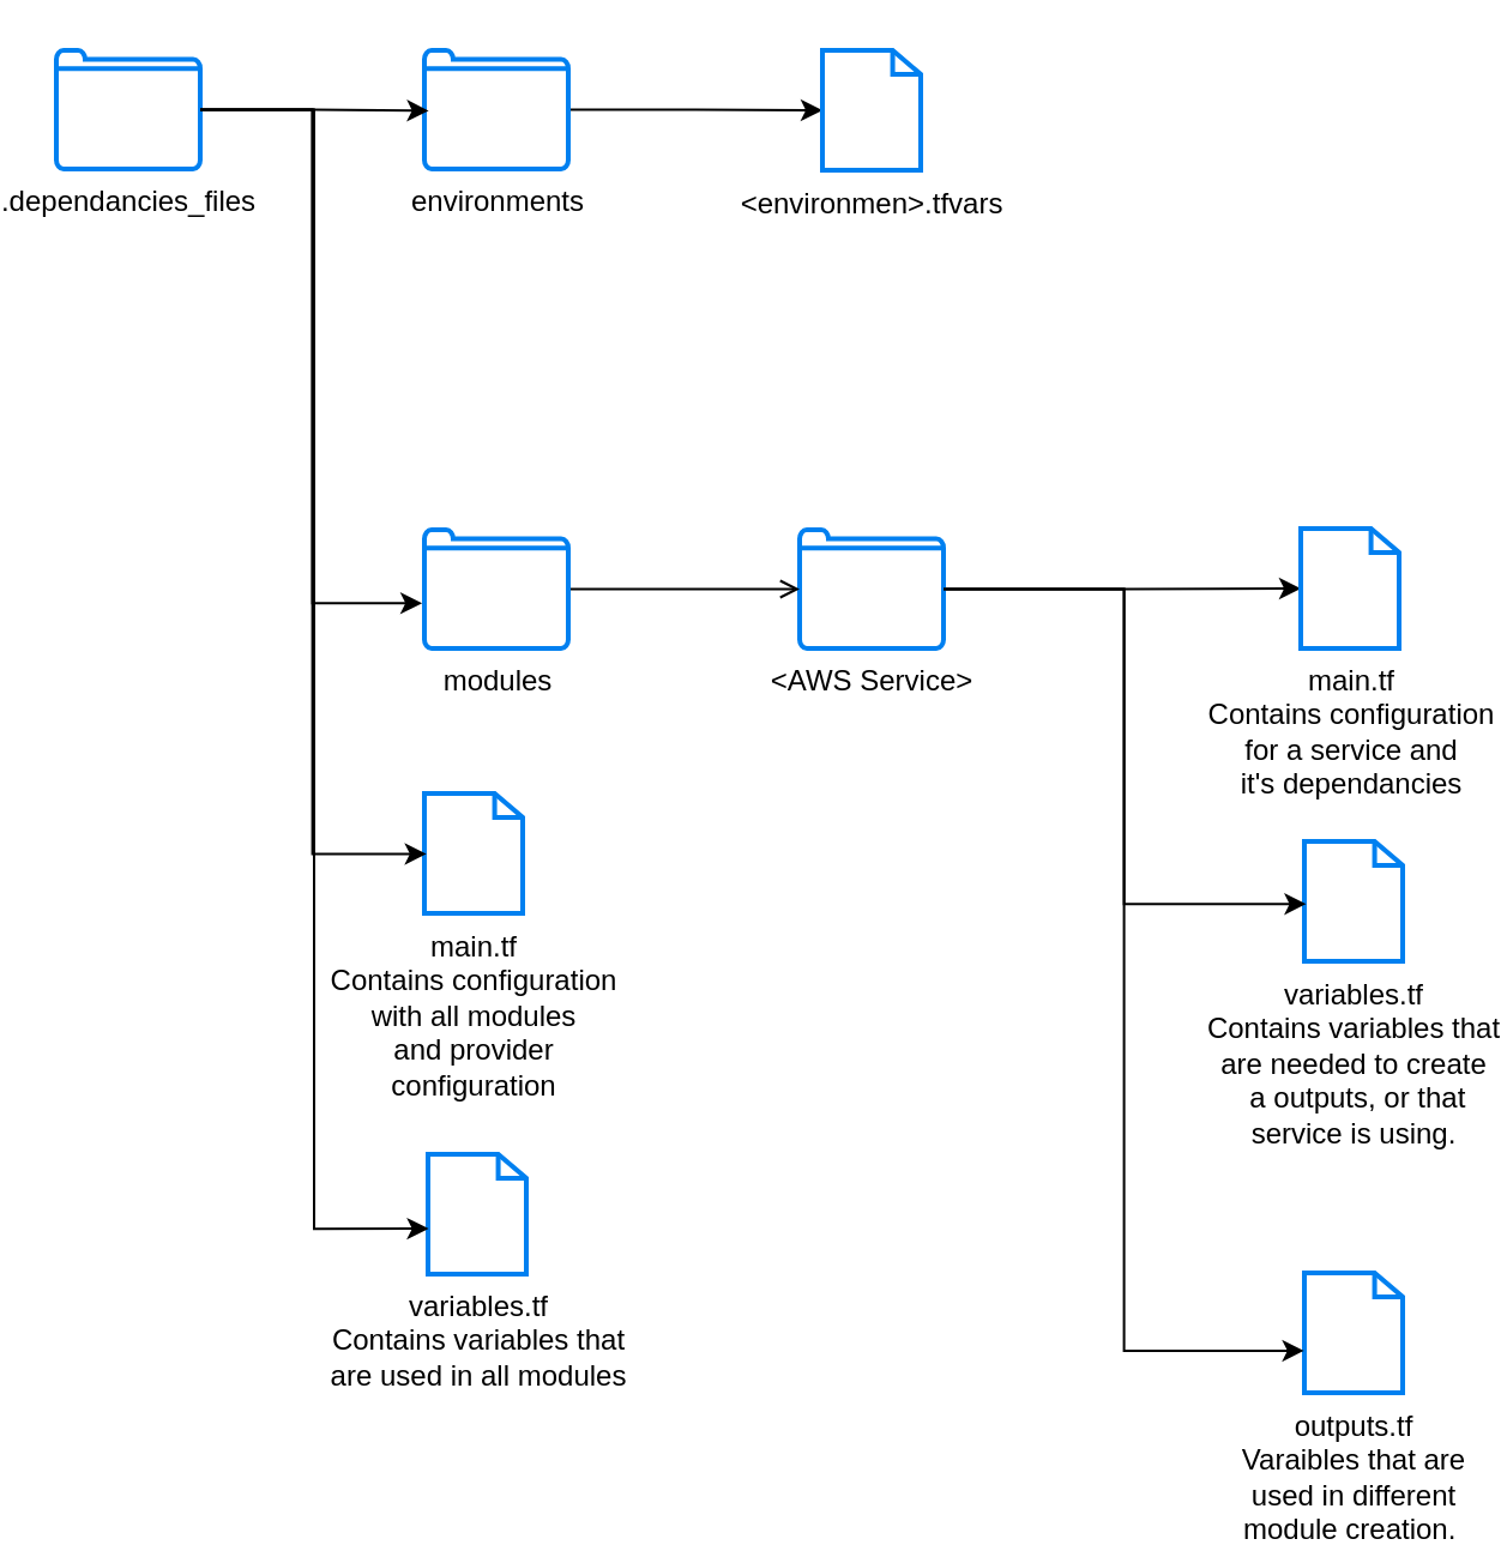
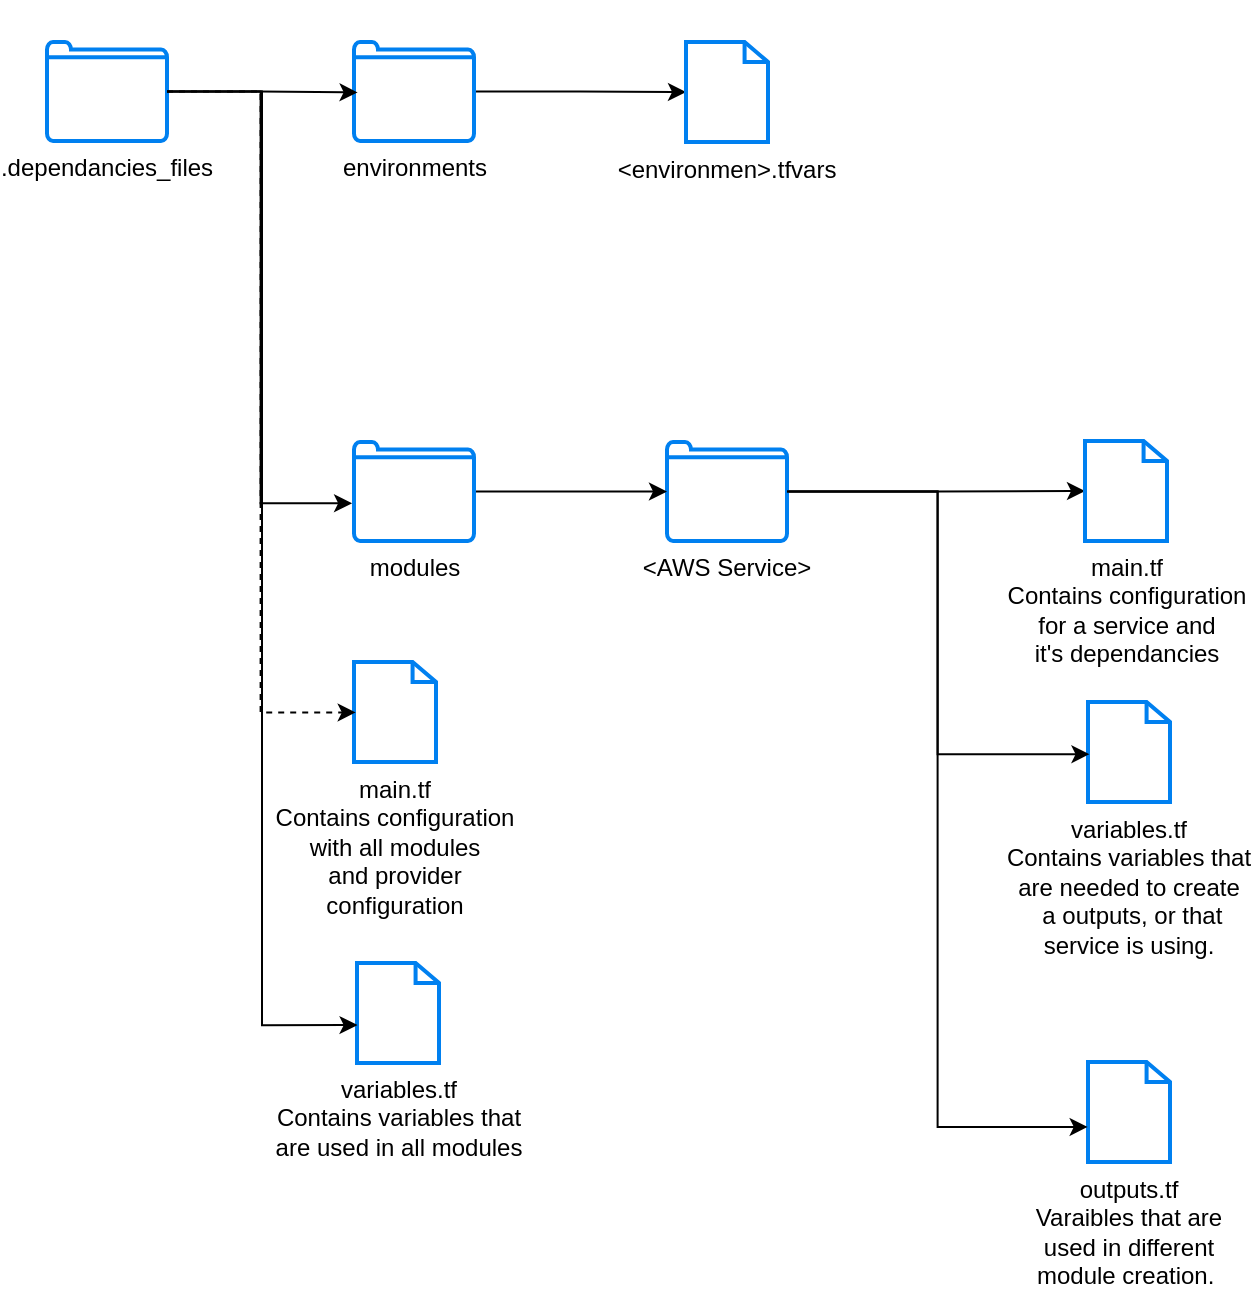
  <mxCell id="0" />
  <mxCell id="1" parent="0" />
  <mxCell id="2" value=".dependancies_files" style="html=1;verticalLabelPosition=bottom;align=center;labelBackgroundColor=#ffffff;verticalAlign=top;strokeWidth=2;strokeColor=#0080F0;shadow=0;dashed=0;shape=mxgraph.ios7.icons.folder;" parent="1" vertex="1"><mxGeometry x="20" y="20.5" width="60" height="49.5" as="geometry" /></mxCell>
  <mxCell id="3" style="edgeStyle=orthogonalEdgeStyle;rounded=0;orthogonalLoop=1;jettySize=auto;html=1;" parent="1" source="4" target="10" edge="1"><mxGeometry relative="1" as="geometry" /></mxCell>
  <mxCell id="4" value="&amp;lt;AWS Service&amp;gt;" style="html=1;verticalLabelPosition=bottom;align=center;labelBackgroundColor=#ffffff;verticalAlign=top;strokeWidth=2;strokeColor=#0080F0;shadow=0;dashed=0;shape=mxgraph.ios7.icons.folder;" parent="1" vertex="1"><mxGeometry x="330" y="220.5" width="60" height="49.5" as="geometry" /></mxCell>
  <mxCell id="5" style="edgeStyle=orthogonalEdgeStyle;rounded=0;orthogonalLoop=1;jettySize=auto;html=1;" parent="1" source="6" target="9" edge="1"><mxGeometry relative="1" as="geometry" /></mxCell>
  <mxCell id="6" value="environments" style="html=1;verticalLabelPosition=bottom;align=center;labelBackgroundColor=#ffffff;verticalAlign=top;strokeWidth=2;strokeColor=#0080F0;shadow=0;dashed=0;shape=mxgraph.ios7.icons.folder;" parent="1" vertex="1"><mxGeometry x="173.5" y="20.5" width="60" height="49.5" as="geometry" /></mxCell>
- <mxCell id="7" value="" style="edgeStyle=orthogonalEdgeStyle;rounded=0;orthogonalLoop=1;jettySize=auto;html=1;endArrow=open;" parent="1" source="8" target="4" edge="1"><mxGeometry relative="1" as="geometry" /></mxCell>
+ <mxCell id="7" value="" style="edgeStyle=orthogonalEdgeStyle;rounded=0;orthogonalLoop=1;jettySize=auto;html=1;" parent="1" source="8" target="4" edge="1"><mxGeometry relative="1" as="geometry" /></mxCell>
  <mxCell id="8" value="modules" style="html=1;verticalLabelPosition=bottom;align=center;labelBackgroundColor=#ffffff;verticalAlign=top;strokeWidth=2;strokeColor=#0080F0;shadow=0;dashed=0;shape=mxgraph.ios7.icons.folder;" parent="1" vertex="1"><mxGeometry x="173.5" y="220.5" width="60" height="49.5" as="geometry" /></mxCell>
  <mxCell id="9" value="&amp;lt;environmen&amp;gt;.tfvars&lt;br&gt;&amp;nbsp;" style="html=1;verticalLabelPosition=bottom;align=center;labelBackgroundColor=#ffffff;verticalAlign=top;strokeWidth=2;strokeColor=#0080F0;shadow=0;dashed=0;shape=mxgraph.ios7.icons.document;" parent="1" vertex="1"><mxGeometry x="339.5" y="20.5" width="41" height="50" as="geometry" /></mxCell>
  <mxCell id="10" value="main.tf&lt;br&gt;Contains configuration&lt;br&gt;for a service and &lt;br&gt;it's dependancies" style="html=1;verticalLabelPosition=bottom;align=center;labelBackgroundColor=#ffffff;verticalAlign=top;strokeWidth=2;strokeColor=#0080F0;shadow=0;dashed=0;shape=mxgraph.ios7.icons.document;" parent="1" vertex="1"><mxGeometry x="539" y="220" width="41" height="50" as="geometry" /></mxCell>
  <mxCell id="11" value="variables.tf&lt;br&gt;Contains variables that &lt;br&gt;are needed to create&lt;br&gt;&amp;nbsp;a outputs, or that &lt;br&gt;service is using." style="html=1;verticalLabelPosition=bottom;align=center;labelBackgroundColor=#ffffff;verticalAlign=top;strokeWidth=2;strokeColor=#0080F0;shadow=0;dashed=0;shape=mxgraph.ios7.icons.document;" parent="1" vertex="1"><mxGeometry x="540.5" y="350.5" width="41" height="50" as="geometry" /></mxCell>
  <mxCell id="12" value="outputs.tf&lt;br&gt;Varaibles that are &lt;br&gt;used in different &lt;br&gt;module creation.&amp;nbsp;" style="html=1;verticalLabelPosition=bottom;align=center;labelBackgroundColor=#ffffff;verticalAlign=top;strokeWidth=2;strokeColor=#0080F0;shadow=0;dashed=0;shape=mxgraph.ios7.icons.document;" parent="1" vertex="1"><mxGeometry x="540.5" y="530.5" width="41" height="50" as="geometry" /></mxCell>
  <mxCell id="13" style="edgeStyle=orthogonalEdgeStyle;rounded=0;orthogonalLoop=1;jettySize=auto;html=1;entryX=0.018;entryY=0.522;entryDx=0;entryDy=0;entryPerimeter=0;" parent="1" source="4" target="11" edge="1"><mxGeometry relative="1" as="geometry" /></mxCell>
  <mxCell id="14" style="edgeStyle=orthogonalEdgeStyle;rounded=0;orthogonalLoop=1;jettySize=auto;html=1;entryX=-0.004;entryY=0.649;entryDx=0;entryDy=0;entryPerimeter=0;" parent="1" source="4" target="12" edge="1"><mxGeometry relative="1" as="geometry" /></mxCell>
  <mxCell id="15" value="main.tf&lt;br&gt;Contains configuration&lt;br&gt;with all modules &lt;br&gt;and provider &lt;br&gt;configuration" style="html=1;verticalLabelPosition=bottom;align=center;labelBackgroundColor=#ffffff;verticalAlign=top;strokeWidth=2;strokeColor=#0080F0;shadow=0;dashed=0;shape=mxgraph.ios7.icons.document;" parent="1" vertex="1"><mxGeometry x="173.5" y="330.5" width="41" height="50" as="geometry" /></mxCell>
  <mxCell id="16" value="variables.tf&lt;br&gt;Contains variables that &lt;br&gt;are used in all modules" style="html=1;verticalLabelPosition=bottom;align=center;labelBackgroundColor=#ffffff;verticalAlign=top;strokeWidth=2;strokeColor=#0080F0;shadow=0;dashed=0;shape=mxgraph.ios7.icons.document;" parent="1" vertex="1"><mxGeometry x="175" y="481" width="41" height="50" as="geometry" /></mxCell>
  <mxCell id="17" style="edgeStyle=orthogonalEdgeStyle;rounded=0;orthogonalLoop=1;jettySize=auto;html=1;entryX=0.03;entryY=0.509;entryDx=0;entryDy=0;entryPerimeter=0;" parent="1" source="2" target="6" edge="1"><mxGeometry relative="1" as="geometry" /></mxCell>
  <mxCell id="18" style="edgeStyle=orthogonalEdgeStyle;rounded=0;orthogonalLoop=1;jettySize=auto;html=1;entryX=-0.016;entryY=0.619;entryDx=0;entryDy=0;entryPerimeter=0;" parent="1" source="2" target="8" edge="1"><mxGeometry relative="1" as="geometry" /></mxCell>
- <mxCell id="19" style="edgeStyle=orthogonalEdgeStyle;rounded=0;orthogonalLoop=1;jettySize=auto;html=1;entryX=0.021;entryY=0.504;entryDx=0;entryDy=0;entryPerimeter=0;" parent="1" source="2" target="15" edge="1"><mxGeometry relative="1" as="geometry" /></mxCell>
+ <mxCell id="19" style="edgeStyle=orthogonalEdgeStyle;rounded=0;orthogonalLoop=1;jettySize=auto;html=1;entryX=0.021;entryY=0.504;entryDx=0;entryDy=0;entryPerimeter=0;dashed=1;" parent="1" source="2" target="15" edge="1"><mxGeometry relative="1" as="geometry" /></mxCell>
  <mxCell id="20" style="edgeStyle=orthogonalEdgeStyle;rounded=0;orthogonalLoop=1;jettySize=auto;html=1;entryX=0.007;entryY=0.621;entryDx=0;entryDy=0;entryPerimeter=0;" parent="1" source="2" target="16" edge="1"><mxGeometry relative="1" as="geometry" /></mxCell>
